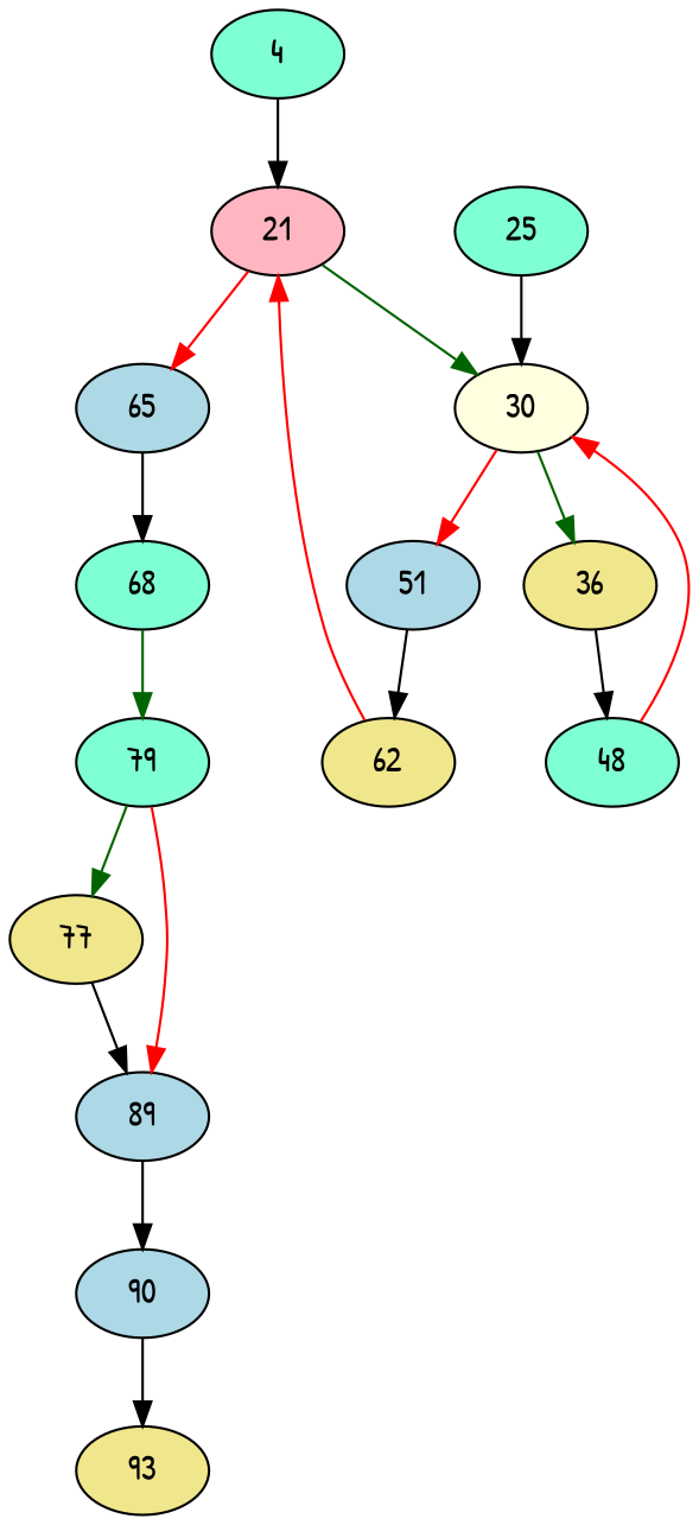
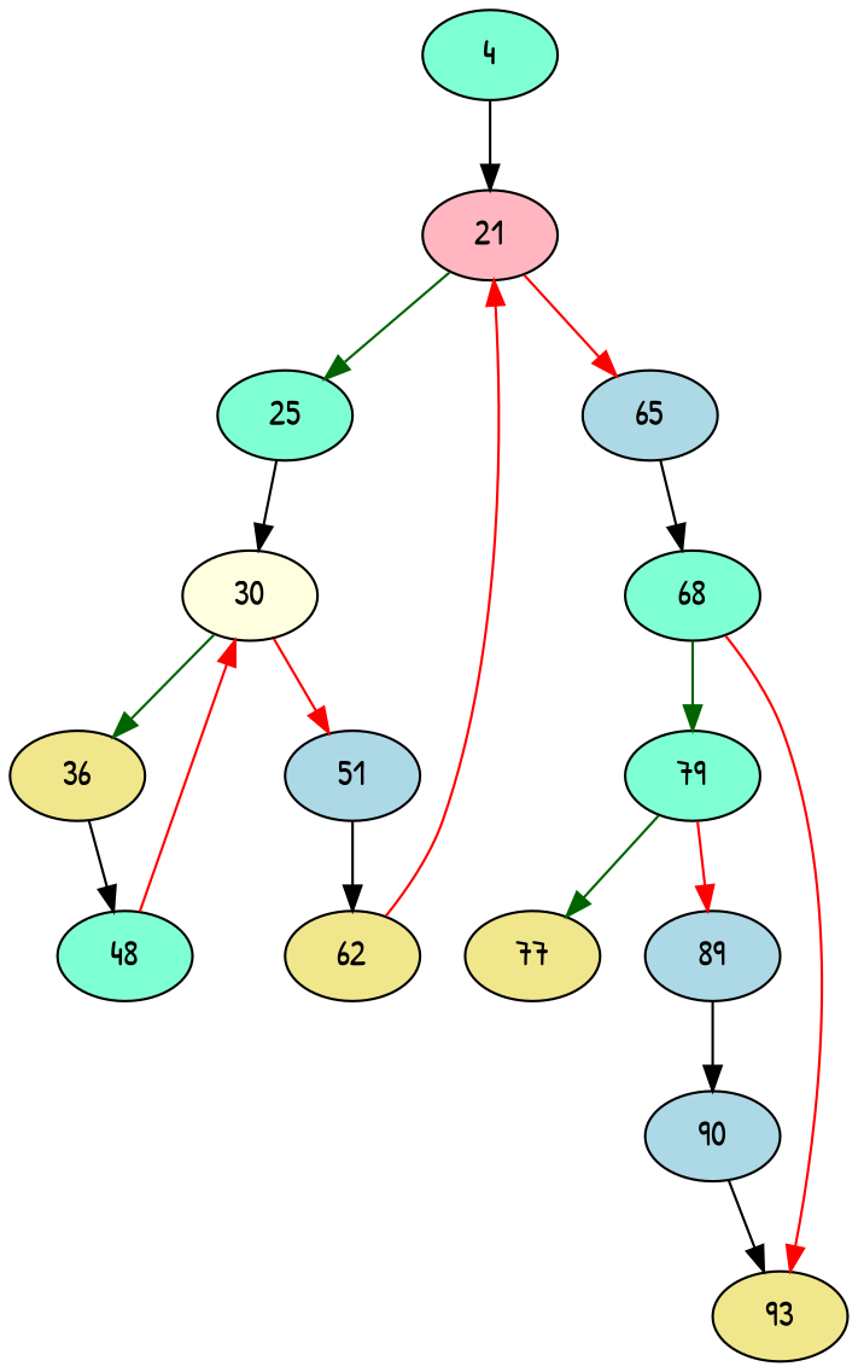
  strict digraph {
    fontname="Patrick Hand"
    node [fillcolor=aquamarine fontname="Patrick Hand" style=filled]
    edge [fontname="Patrick Hand"]
    4 [entry=true]
    21 [fillcolor=lightpink]
    25
    65 [fillcolor=lightblue]
    30 [fillcolor=lightyellow]
    68
    36 [fillcolor=khaki]
    51 [fillcolor=lightblue]
    n9 [label=79]
    93 [fillcolor=khaki]
    48
    62 [fillcolor=khaki]
    77 [fillcolor=khaki]
    89 [fillcolor=lightblue]
    90 [fillcolor=lightblue]
    4 -> 21
-   21 -> 30 [color=darkgreen cond=true]
+   21 -> 25 [color=darkgreen cond=true]
    21 -> 65 [color=red cond=false]
    25 -> 30
    65 -> 68
    30 -> 36 [color=darkgreen cond=true]
    30 -> 51 [color=red cond=false]
    68 -> n9 [color=darkgreen cond=true]
+   68 -> 93 [color=red cond=false]
    36 -> 48
    51 -> 62
    n9 -> 77 [color=darkgreen cond=true]
    n9 -> 89 [color=red cond=false]
    48 -> 30 [color=red]
    62 -> 21 [color=red]
-   77 -> 89
    89 -> 90
    90 -> 93
  }
